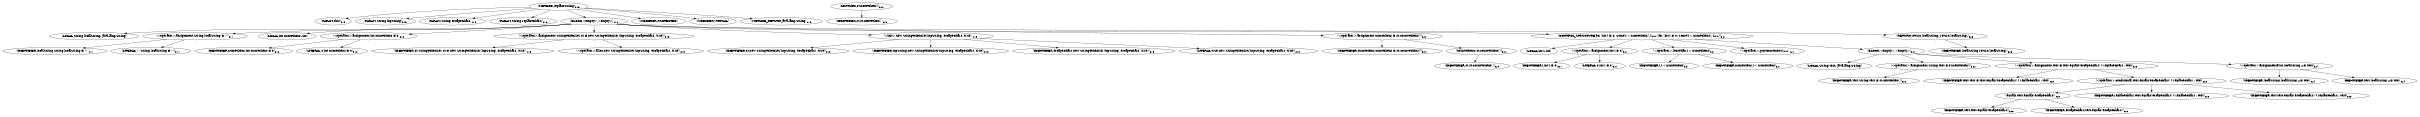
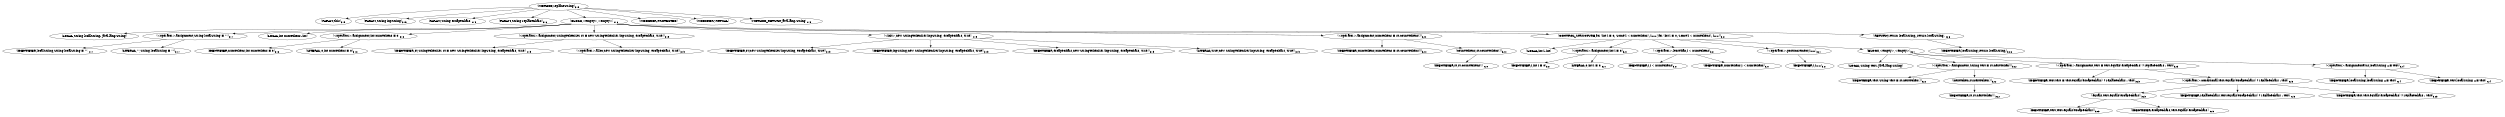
  digraph {
    n1 [label=<(METHOD,replaceString)<SUB>315</SUB>>]
    n2 [label=<(PARAM,this)<SUB>315</SUB>>]
    n3 [label=<(PARAM,String inpString)<SUB>315</SUB>>]
    n4 [label=<(PARAM,String escapeChars)<SUB>315</SUB>>]
    n5 [label=<(PARAM,String replaceChars)<SUB>316</SUB>>]
    n6 [label=<(BLOCK,&lt;empty&gt;,&lt;empty&gt;)<SUB>316</SUB>>]
    n7 [label=<(MODIFIER,PROTECTED)>]
    n8 [label=<(MODIFIER,VIRTUAL)>]
    n9 [label=<(METHOD_RETURN,java.lang.String)<SUB>315</SUB>>]
    n10 [label=<(LOCAL,String localString: java.lang.String)>]
    n11 [label=<(&lt;operator&gt;.assignment,String localString = &quot;&quot;)<SUB>317</SUB>>]
    n12 [label=<(LOCAL,int numTokens: int)>]
    n13 [label=<(&lt;operator&gt;.assignment,int numTokens = 0)<SUB>318</SUB>>]
    n14 [label=<(&lt;operator&gt;.assignment,StringTokenizer st = new StringTokenizer(inpString, escapeChars, true))<SUB>319</SUB>>]
    n15 [label=<(&lt;init&gt;,new StringTokenizer(inpString, escapeChars, true))<SUB>319</SUB>>]
    n16 [label=<(&lt;operator&gt;.assignment,numTokens = st.countTokens())<SUB>320</SUB>>]
    n17 [label=<(CONTROL_STRUCTURE,for (int i = 0; Some(i &lt; numTokens); i++),for (int i = 0; Some(i &lt; numTokens); i++))<SUB>321</SUB>>]
    n18 [label=<(RETURN,return localString;,return localString;)<SUB>326</SUB>>]
    n19 [label=<(IDENTIFIER,localString,String localString = &quot;&quot;)<SUB>317</SUB>>]
    n20 [label=<(LITERAL,&quot;&quot;,String localString = &quot;&quot;)<SUB>317</SUB>>]
    n21 [label=<(IDENTIFIER,numTokens,int numTokens = 0)<SUB>318</SUB>>]
    n22 [label=<(LITERAL,0,int numTokens = 0)<SUB>318</SUB>>]
    n23 [label=<(IDENTIFIER,st,StringTokenizer st = new StringTokenizer(inpString, escapeChars, true))<SUB>319</SUB>>]
    n24 [label=<(&lt;operator&gt;.alloc,new StringTokenizer(inpString, escapeChars, true))<SUB>319</SUB>>]
    n25 [label=<(IDENTIFIER,st,new StringTokenizer(inpString, escapeChars, true))<SUB>319</SUB>>]
    n26 [label=<(IDENTIFIER,inpString,new StringTokenizer(inpString, escapeChars, true))<SUB>319</SUB>>]
    n27 [label=<(IDENTIFIER,escapeChars,new StringTokenizer(inpString, escapeChars, true))<SUB>319</SUB>>]
    n28 [label=<(LITERAL,true,new StringTokenizer(inpString, escapeChars, true))<SUB>319</SUB>>]
    n29 [label=<(IDENTIFIER,numTokens,numTokens = st.countTokens())<SUB>320</SUB>>]
    n30 [label=<(countTokens,st.countTokens())<SUB>320</SUB>>]
    n31 [label=<(LOCAL,int i: int)>]
    n32 [label=<(&lt;operator&gt;.assignment,int i = 0)<SUB>321</SUB>>]
    n33 [label=<(&lt;operator&gt;.lessThan,i &lt; numTokens)<SUB>321</SUB>>]
    n34 [label=<(&lt;operator&gt;.postIncrement,i++)<SUB>321</SUB>>]
    n35 [label=<(BLOCK,&lt;empty&gt;,&lt;empty&gt;)<SUB>321</SUB>>]
    n36 [label=<(IDENTIFIER,localString,return localString;)<SUB>326</SUB>>]
    n37 [label=<(IDENTIFIER,st,st.countTokens())<SUB>320</SUB>>]
    n38 [label=<(IDENTIFIER,i,int i = 0)<SUB>321</SUB>>]
    n39 [label=<(LITERAL,0,int i = 0)<SUB>321</SUB>>]
    n40 [label=<(IDENTIFIER,i,i &lt; numTokens)<SUB>321</SUB>>]
    n41 [label=<(IDENTIFIER,numTokens,i &lt; numTokens)<SUB>321</SUB>>]
+   n42 [label=<(IDENTIFIER,i,i++)<SUB>321</SUB>>]
    n43 [label=<(LOCAL,String test: java.lang.String)>]
    n44 [label=<(&lt;operator&gt;.assignment,String test = st.nextToken())<SUB>322</SUB>>]
    n45 [label=<(&lt;operator&gt;.assignment,test = test.equals(escapeChars) ? replaceChars : test)<SUB>323</SUB>>]
    n46 [label=<(&lt;operator&gt;.assignmentPlus,localString += test)<SUB>324</SUB>>]
    n47 [label=<(IDENTIFIER,test,String test = st.nextToken())<SUB>322</SUB>>]
    n48 [label=<(nextToken,st.nextToken())<SUB>322</SUB>>]
    n49 [label=<(IDENTIFIER,test,test = test.equals(escapeChars) ? replaceChars : test)<SUB>323</SUB>>]
    n50 [label=<(&lt;operator&gt;.conditional,test.equals(escapeChars) ? replaceChars : test)<SUB>323</SUB>>]
    n51 [label=<(IDENTIFIER,localString,localString += test)<SUB>324</SUB>>]
    n52 [label=<(IDENTIFIER,test,localString += test)<SUB>324</SUB>>]
    n53 [label=<(IDENTIFIER,st,st.nextToken())<SUB>322</SUB>>]
    n54 [label=<(equals,test.equals(escapeChars))<SUB>323</SUB>>]
    n55 [label=<(IDENTIFIER,replaceChars,test.equals(escapeChars) ? replaceChars : test)<SUB>323</SUB>>]
    n56 [label=<(IDENTIFIER,test,test.equals(escapeChars) ? replaceChars : test)<SUB>323</SUB>>]
    n57 [label=<(IDENTIFIER,test,test.equals(escapeChars))<SUB>323</SUB>>]
    n58 [label=<(IDENTIFIER,escapeChars,test.equals(escapeChars))<SUB>323</SUB>>]
    n1 -> n2
    n1 -> n3
    n1 -> n4
    n1 -> n5
    n1 -> n6
    n1 -> n7
    n1 -> n8
    n1 -> n9
    n6 -> n10
    n6 -> n11
    n6 -> n12
    n6 -> n13
    n6 -> n14
    n6 -> n15
    n6 -> n16
    n6 -> n17
    n6 -> n18
    n11 -> n19
    n11 -> n20
    n13 -> n21
    n13 -> n22
    n14 -> n23
    n14 -> n24
    n15 -> n25
    n15 -> n26
    n15 -> n27
    n15 -> n28
    n16 -> n29
    n16 -> n30
    n17 -> n31
    n17 -> n32
    n17 -> n33
    n17 -> n34
    n17 -> n35
    n18 -> n36
    n30 -> n37
    n32 -> n38
    n32 -> n39
    n33 -> n40
    n33 -> n41
+   n34 -> n42
    n35 -> n43
    n35 -> n44
    n35 -> n45
    n35 -> n46
    n44 -> n47
+   n44 -> n48
    n45 -> n49
    n45 -> n50
    n46 -> n51
    n46 -> n52
    n48 -> n53
    n50 -> n54
    n50 -> n55
    n50 -> n56
    n54 -> n57
    n54 -> n58
  }
